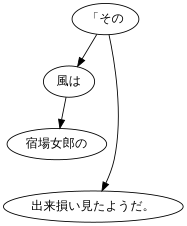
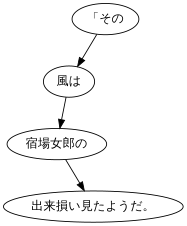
  digraph {
    n1 [label="「その"]
    n2 [label="風は"]
    n3 [label="宿場女郎の"]
    n4 [label="出来損い見たようだ。"]
    n1 -> n2
    n2 -> n3
-   n1 -> n4
+   n3 -> n4
  }
